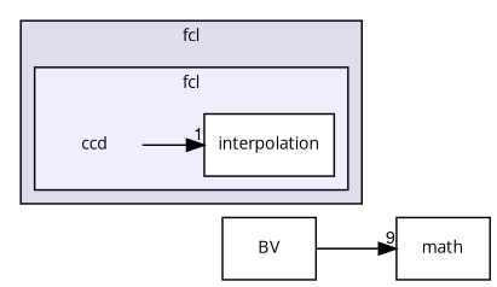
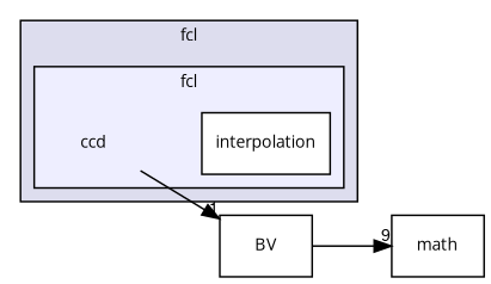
  digraph {
    compound=true
    fontname="Open Sans"
    rankdir=LR
    node [fontname="Open Sans" fontsize=10 shape=box]
    edge [fontname="Open Sans" labeldistance=1.5 labelfontname=FreeSans labelfontsize=10]
    n1 [label=ccd shape=plaintext]
    n2 [color=black fillcolor=white label=interpolation style=filled]
    n3 [label=BV]
    n4 [label=math]
    subgraph cluster_1 {
      bgcolor="#ddddee"
      fontsize=10
      label=fcl
      pencolor=black
      subgraph cluster_2 {
        bgcolor="#eeeeff"
        fontsize=10
        label=fcl
        pencolor=black
        n1
        n2
      }
    }
-   n1 -> n2 [headlabel=1]
+   n1 -> n3 [headlabel=1]
    n3 -> n4 [headlabel=9]
  }
